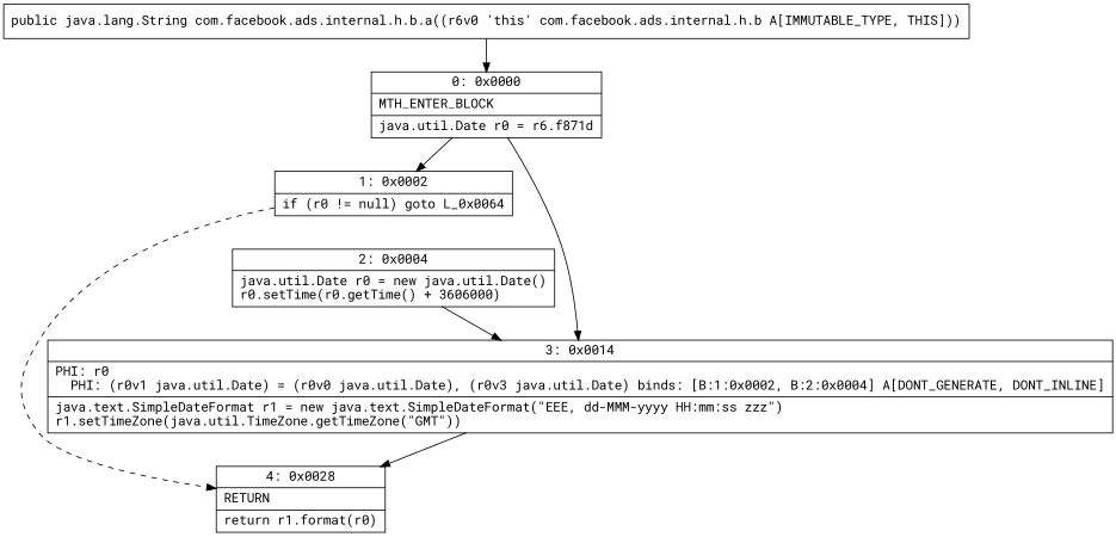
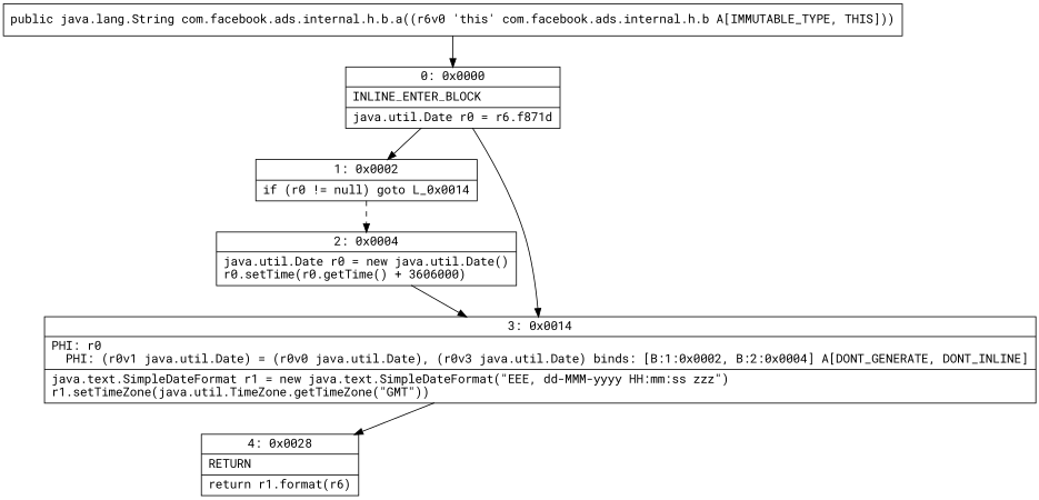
  digraph {
    fontname="Roboto Mono"
    node [fontname="Roboto Mono" shape=record]
    edge [fontname="Roboto Mono"]
-   n1 [label="{0\:\ 0x0000|MTH_ENTER_BLOCK\l|java.util.Date r0 = r6.f871d\l}"]
-   n2 [label="{1\:\ 0x0002|if (r0 != null) goto L_0x0064\l}"]
+   n1 [label="{0\:\ 0x0000|INLINE_ENTER_BLOCK\l|java.util.Date r0 = r6.f871d\l}"]
+   n2 [label="{1\:\ 0x0002|if (r0 != null) goto L_0x0014\l}"]
    n3 [label="{3\:\ 0x0014|PHI: r0 \l  PHI: (r0v1 java.util.Date) = (r0v0 java.util.Date), (r0v3 java.util.Date) binds: [B:1:0x0002, B:2:0x0004] A[DONT_GENERATE, DONT_INLINE]\l|java.text.SimpleDateFormat r1 = new java.text.SimpleDateFormat(\"EEE, dd\-MMM\-yyyy HH:mm:ss zzz\")\lr1.setTimeZone(java.util.TimeZone.getTimeZone(\"GMT\"))\l}"]
    n4 [label="{2\:\ 0x0004|java.util.Date r0 = new java.util.Date()\lr0.setTime(r0.getTime() + 3606000)\l}"]
-   n5 [label="{4\:\ 0x0028|RETURN\l|return r1.format(r0)\l}"]
+   n5 [label="{4\:\ 0x0028|RETURN\l|return r1.format(r6)\l}"]
    n6 [label="{public java.lang.String com.facebook.ads.internal.h.b.a((r6v0 'this' com.facebook.ads.internal.h.b A[IMMUTABLE_TYPE, THIS])) }"]
    n1 -> n2
    n1 -> n3
-   n2 -> n5 [style=dashed]
+   n2 -> n4 [style=dashed]
    n3 -> n5
    n4 -> n3
    n6 -> n1
  }
